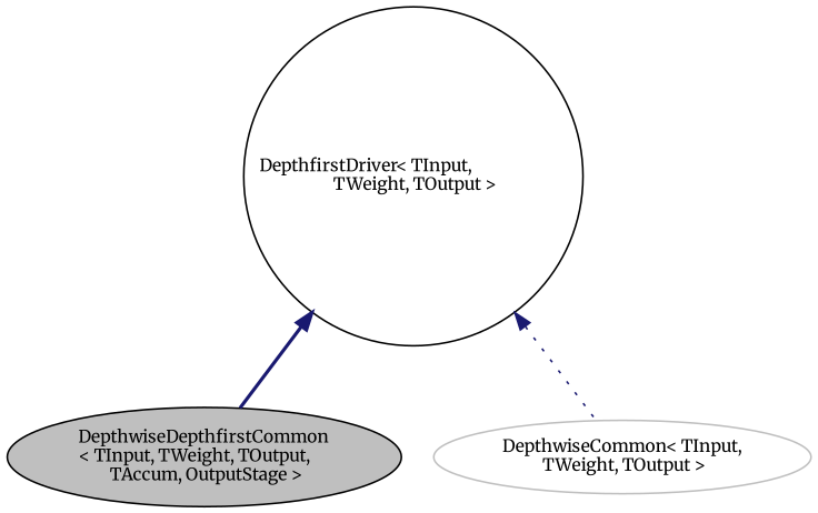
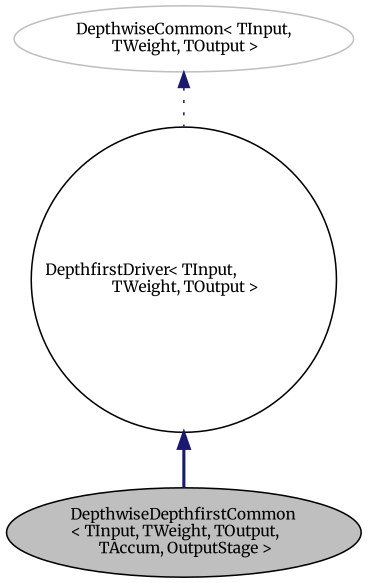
  digraph {
    fontname=Merriweather
    node [color=black fillcolor=white fontname=Merriweather fontsize=10 shape=ellipse style=filled]
    edge [color=midnightblue dir=back fontname=Merriweather fontsize=10 labelfontname=Helvetica labelfontsize=10]
    n1 [fillcolor=grey75 fontcolor=black height=0.2 label="DepthwiseDepthfirstCommon\l\< TInput, TWeight, TOutput,\l TAccum, OutputStage \>" width=0.4]
    n2 [height=0.2 label="DepthfirstDriver\< TInput,\l TWeight, TOutput \>" shape=circle width=0.4]
    n3 [color=grey75 height=0.2 label="DepthwiseCommon\< TInput,\l TWeight, TOutput \>" width=0.4]
    n2 -> n1 [style=bold]
-   n2 -> n3 [style=dotted]
+   n3 -> n2 [style=dotted]
  }
